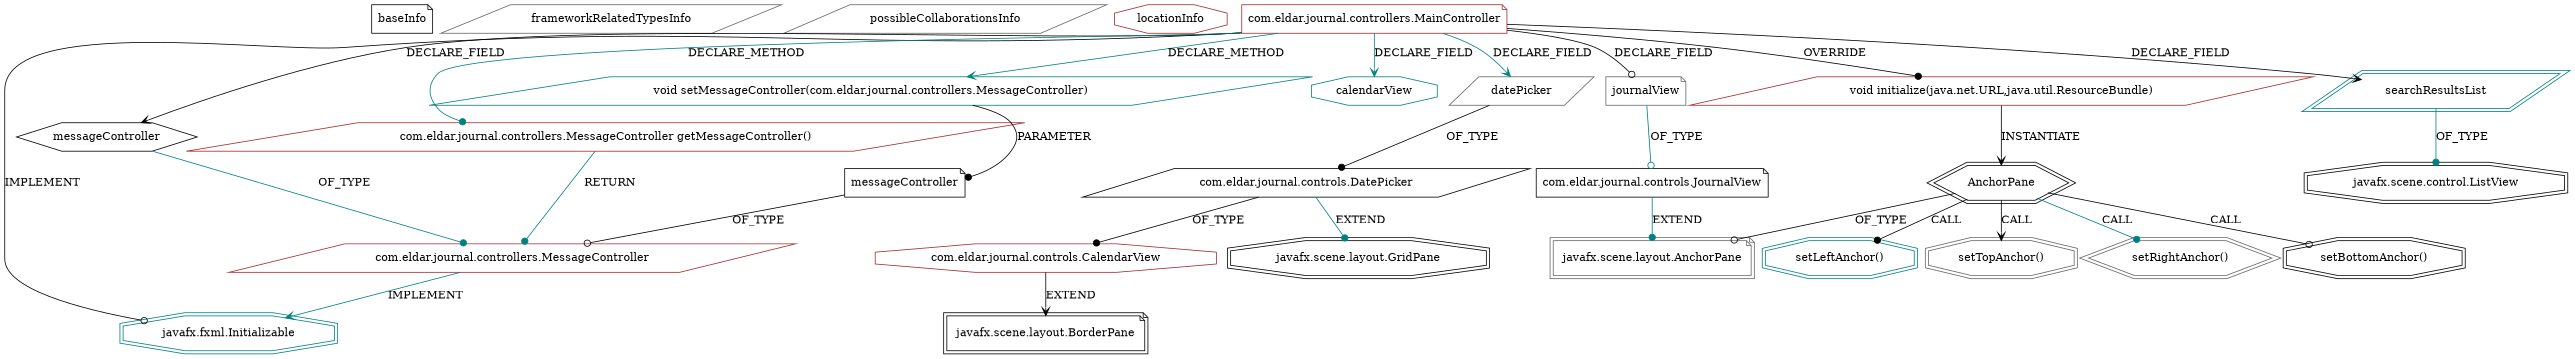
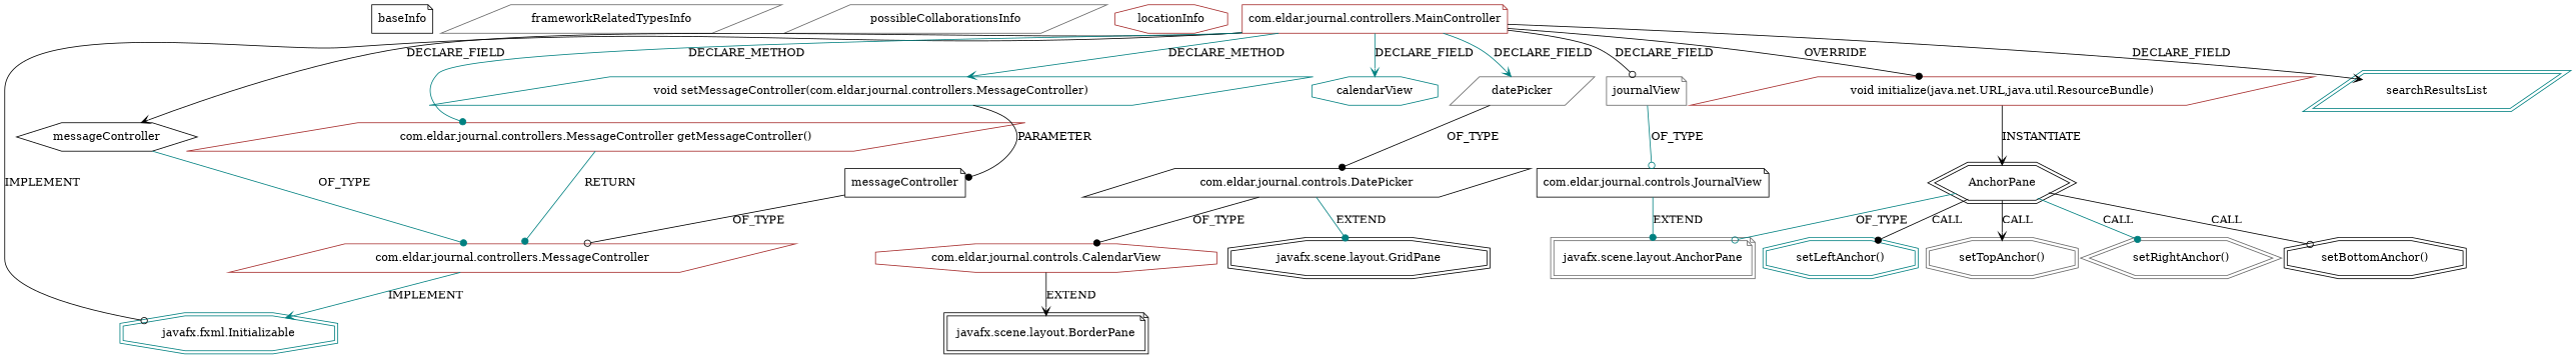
  digraph {
    node [color=black shape=parallelogram isFrameworkType=false vertexType=FIELD_DECLARATION]
    edge [arrowhead=dot color=black]
    baseInfo [category=extension_graph graphId=2597 isAnonymous=false possibleRelation=true shape=note isFrameworkType="" vertexType=""]
    frameworkRelatedTypesInfo [0="javafx.fxml.Initializable" color=gray40 isFrameworkType="" vertexType=""]
    possibleCollaborationsInfo [0="2597~CLIENT_METHOD_DECLARATION-PARAMETER_DECLARATION-CLIENT_METHOD_DECLARATION-RETURN_TYPE-FIELD_DECLARATION-~javafx.fxml.Initializable ~javafx.fxml.Initializable ~false~false" 1="2597~FIELD_DECLARATION-~javafx.fxml.Initializable ~javafx.scene.layout.AnchorPane ~false~false" 2="2597~FIELD_DECLARATION-~javafx.fxml.Initializable ~javafx.scene.layout.GridPane ~false~false" 3="2597~FIELD_DECLARATION-~javafx.fxml.Initializable ~javafx.scene.layout.BorderPane ~false~false" color=gray40 isFrameworkType="" vertexType=""]
    locationInfo [color=brown contextSignature=MainController filePath="/eaglestorm-EldarJournal/EldarJournal-master/src/com/eldar/journal/controllers/MainController.java" graphId=2597 projectName="eaglestorm-EldarJournal" shape=octagon isFrameworkType="" vertexType=""]
    n5 [color=brown label="com.eldar.journal.controllers.MainController" shape=note vertexType=ROOT_CLIENT_CLASS_DECLARATION]
    n6 [color=teal isFrameworkType=true label="javafx.fxml.Initializable" peripheries=2 shape=octagon vertexType=FRAMEWORK_INTERFACE_TYPE]
    n7 [color=teal label=calendarView shape=octagon]
    n8 [color=gray40 label=datePicker]
    n9 [color=gray40 label=journalView shape=note]
    n10 [label=messageController shape=hexagon]
    n11 [color=teal isFrameworkType=true label=searchResultsList peripheries=2]
    n12 [color=brown label="void initialize(java.net.URL,java.util.ResourceBundle)" vertexType=OVERRIDING_METHOD_DECLARATION]
    n13 [color=brown label="com.eldar.journal.controllers.MessageController getMessageController()" vertexType=CLIENT_METHOD_DECLARATION]
    n14 [color=teal label="void setMessageController(com.eldar.journal.controllers.MessageController)" vertexType=CLIENT_METHOD_DECLARATION]
    n15 [label="com.eldar.journal.controls.DatePicker" vertexType=REFERENCE_CLIENT_CLASS_DECLARATION]
    n16 [label="com.eldar.journal.controls.JournalView" shape=note vertexType=REFERENCE_CLIENT_CLASS_DECLARATION]
    n17 [color=brown label="com.eldar.journal.controllers.MessageController" vertexType=REFERENCE_CLIENT_CLASS_DECLARATION]
-   n18 [isFrameworkType=true label="javafx.scene.control.ListView" peripheries=2 shape=octagon vertexType=FRAMEWORK_CLASS_TYPE]
    n19 [isFrameworkType=true label=AnchorPane peripheries=2 shape=hexagon vertexType=VARIABLE_EXPRESION]
    n20 [label=messageController shape=note vertexType=PARAMETER_DECLARATION]
    n21 [color=brown label="com.eldar.journal.controls.CalendarView" shape=octagon vertexType=REFERENCE_CLIENT_CLASS_DECLARATION]
    n22 [isFrameworkType=true label="javafx.scene.layout.BorderPane" peripheries=2 shape=note vertexType=FRAMEWORK_CLASS_TYPE]
    n23 [isFrameworkType=true label="javafx.scene.layout.GridPane" peripheries=2 shape=octagon vertexType=FRAMEWORK_CLASS_TYPE]
    n24 [color=gray40 isFrameworkType=true label="javafx.scene.layout.AnchorPane" peripheries=2 shape=note vertexType=FRAMEWORK_CLASS_TYPE]
    n25 [color=teal isFrameworkType=true label="setLeftAnchor()" peripheries=2 shape=octagon vertexType=INSIDE_CALL]
    n26 [color=gray40 isFrameworkType=true label="setTopAnchor()" peripheries=2 shape=octagon vertexType=INSIDE_CALL]
    n27 [color=gray40 isFrameworkType=true label="setRightAnchor()" peripheries=2 shape=hexagon vertexType=INSIDE_CALL]
    n28 [isFrameworkType=true label="setBottomAnchor()" peripheries=2 shape=octagon vertexType=INSIDE_CALL]
    n5 -> n6 [arrowhead=odot label=IMPLEMENT]
    n5 -> n7 [arrowhead=vee color=teal label=DECLARE_FIELD]
    n5 -> n8 [arrowhead=vee color=teal label=DECLARE_FIELD]
    n5 -> n9 [arrowhead=odot label=DECLARE_FIELD]
    n5 -> n10 [arrowhead=vee label=DECLARE_FIELD]
    n5 -> n11 [arrowhead=vee label=DECLARE_FIELD]
    n5 -> n12 [label=OVERRIDE]
    n5 -> n13 [color=teal label=DECLARE_METHOD]
    n5 -> n14 [arrowhead=vee color=teal label=DECLARE_METHOD]
    n8 -> n15 [label=OF_TYPE]
    n9 -> n16 [arrowhead=odot color=teal label=OF_TYPE]
    n10 -> n17 [color=teal label=OF_TYPE]
-   n11 -> n18 [color=teal label=OF_TYPE]
    n12 -> n19 [arrowhead=vee label=INSTANTIATE]
    n13 -> n17 [color=teal label=RETURN]
    n14 -> n20 [label=PARAMETER]
    n15 -> n21 [label=OF_TYPE]
    n15 -> n23 [color=teal label=EXTEND]
    n16 -> n24 [color=teal label=EXTEND]
    n17 -> n6 [arrowhead=vee color=teal label=IMPLEMENT]
-   n19 -> n24 [arrowhead=odot label=OF_TYPE]
+   n19 -> n24 [arrowhead=odot color=teal label=OF_TYPE]
    n19 -> n25 [label=CALL]
    n19 -> n26 [arrowhead=vee label=CALL]
    n19 -> n27 [color=teal label=CALL]
    n19 -> n28 [arrowhead=odot label=CALL]
    n20 -> n17 [arrowhead=odot label=OF_TYPE]
    n21 -> n22 [arrowhead=vee label=EXTEND]
  }
